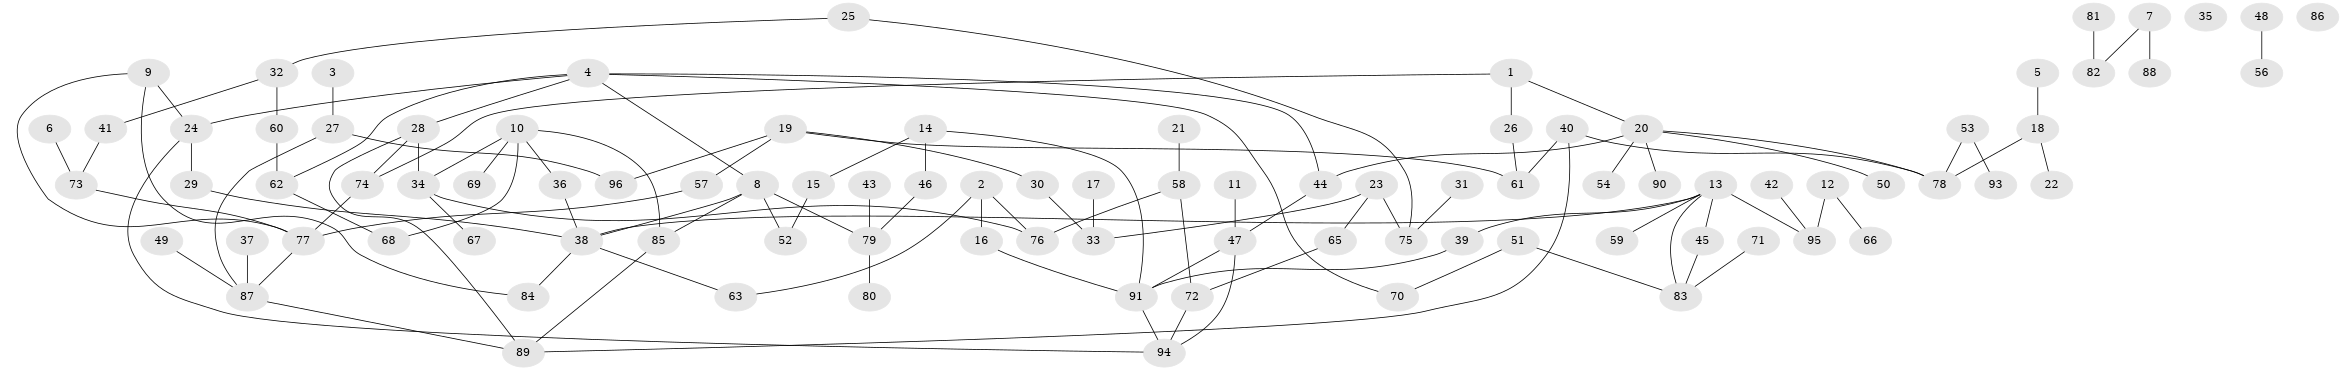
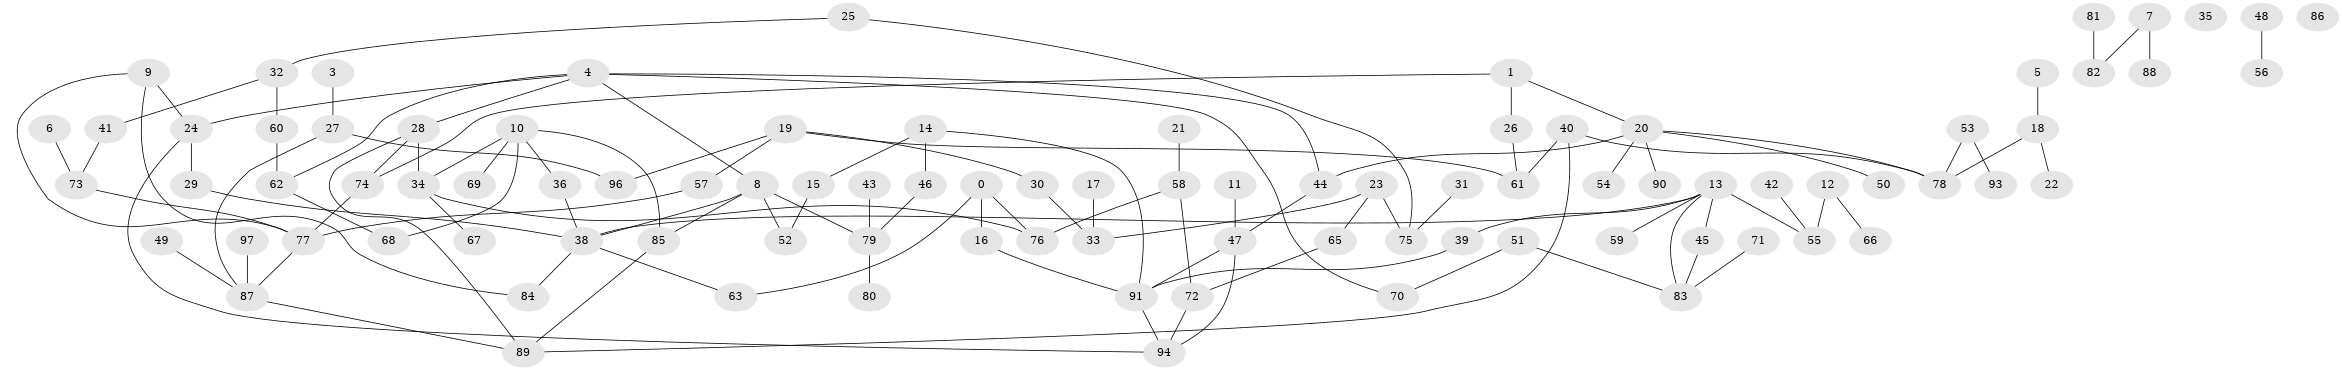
  graph {
    node [color=gray90 style=filled]
    1
    20
    26
    74
    44
    78
    50
    54
    90
    61
    77
-   2
+   2 [label=0]
    16
    63
    76
    91
    3
    27
    n19 [label=96]
    87
    4
    8
    24
    28
    62
    70
    38
    52
    79
    85
    29
    94
    34
    89
    47
    68
    5
    18
    22
    6
    73
    7
    82
    88
    84
    80
    9
    10
    36
    69
    67
    11
    12
-   55 [label=95]
+   55
    66
    13
    39
    45
    59
    83
    14
    15
    46
    17
    33
    19
    30
    57
    21
    58
    72
    23
    65
    75
    25
    32
    41
    60
    31
    35
-   37
+   37 [label=97]
    40
    42
    43
    48
    56
    49
    51
    53
    93
    71
    81
    86
    1 -- 20
    1 -- 26
    1 -- 74
    20 -- 44
    20 -- 78
    20 -- 50
    20 -- 54
    20 -- 90
    26 -- 61
    74 -- 77
    44 -- 47
    77 -- 87
    2 -- 16
    2 -- 63
    2 -- 76
    16 -- 91
    91 -- 94
    3 -- 27
    27 -- n19
    27 -- 87
    87 -- 89
    4 -- 44
    4 -- 8
    4 -- 24
    4 -- 28
    4 -- 62
    4 -- 70
    8 -- 38
    8 -- 52
    8 -- 79
    8 -- 85
    24 -- 29
    24 -- 94
    28 -- 74
    28 -- 34
    28 -- 89
    62 -- 68
    38 -- 63
    38 -- 84
    79 -- 80
    85 -- 89
    29 -- 38
    34 -- 76
    34 -- 67
    47 -- 91
    47 -- 94
    5 -- 18
    18 -- 78
    18 -- 22
    6 -- 73
    73 -- 77
    7 -- 82
    7 -- 88
    9 -- 77
    9 -- 24
    9 -- 84
    10 -- 85
    10 -- 34
    10 -- 68
    10 -- 36
    10 -- 69
    36 -- 38
    11 -- 47
    12 -- 55
    12 -- 66
    13 -- 38
    13 -- 55
    13 -- 39
    13 -- 45
    13 -- 59
    13 -- 83
    39 -- 91
    45 -- 83
    14 -- 91
    14 -- 15
    14 -- 46
    15 -- 52
    46 -- 79
    17 -- 33
    19 -- 61
    19 -- n19
    19 -- 30
    19 -- 57
    30 -- 33
    57 -- 77
    21 -- 58
    58 -- 76
    58 -- 72
    72 -- 94
    23 -- 33
    23 -- 65
    23 -- 75
    65 -- 72
    25 -- 75
    25 -- 32
    32 -- 41
    32 -- 60
    41 -- 73
    60 -- 62
    31 -- 75
    37 -- 87
    40 -- 78
    40 -- 61
    40 -- 89
    42 -- 55
    43 -- 79
    48 -- 56
    49 -- 87
    51 -- 70
    51 -- 83
    53 -- 78
    53 -- 93
    71 -- 83
    81 -- 82
  }
